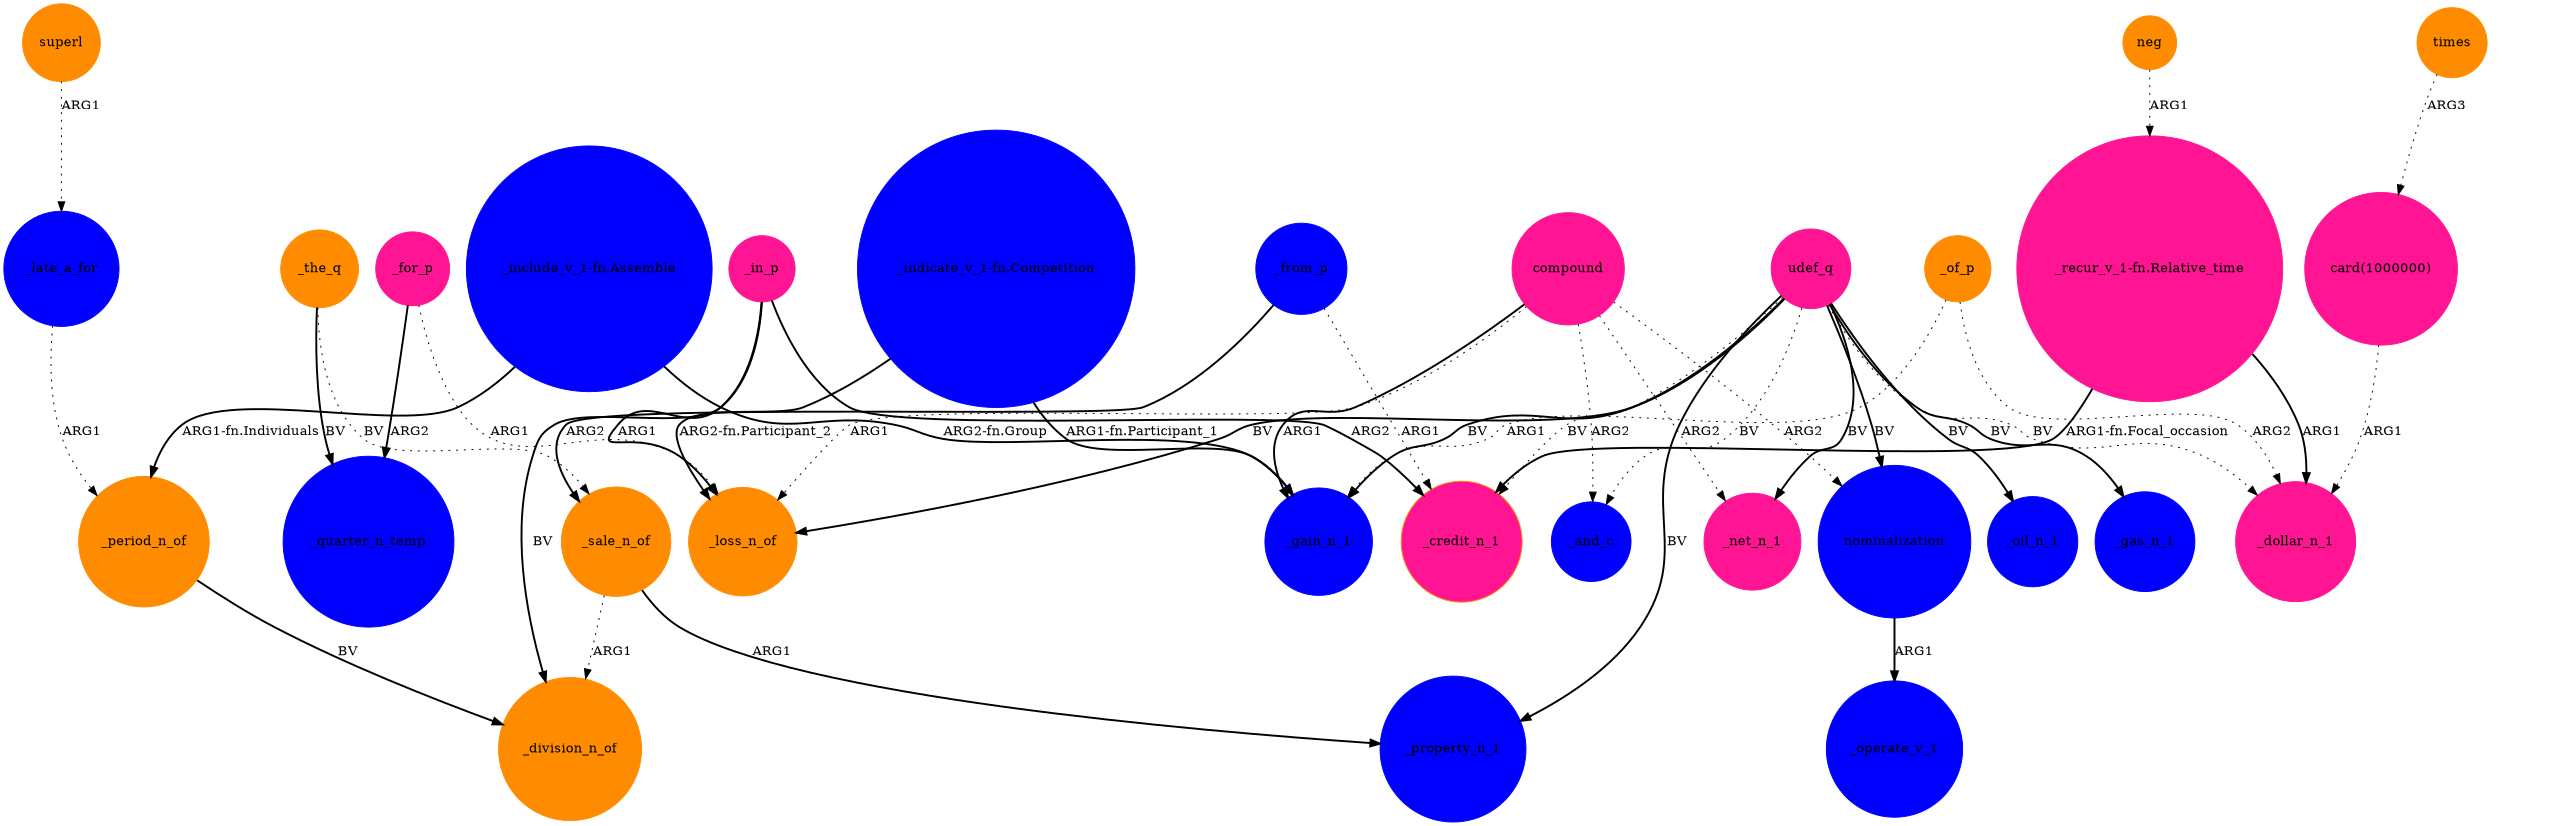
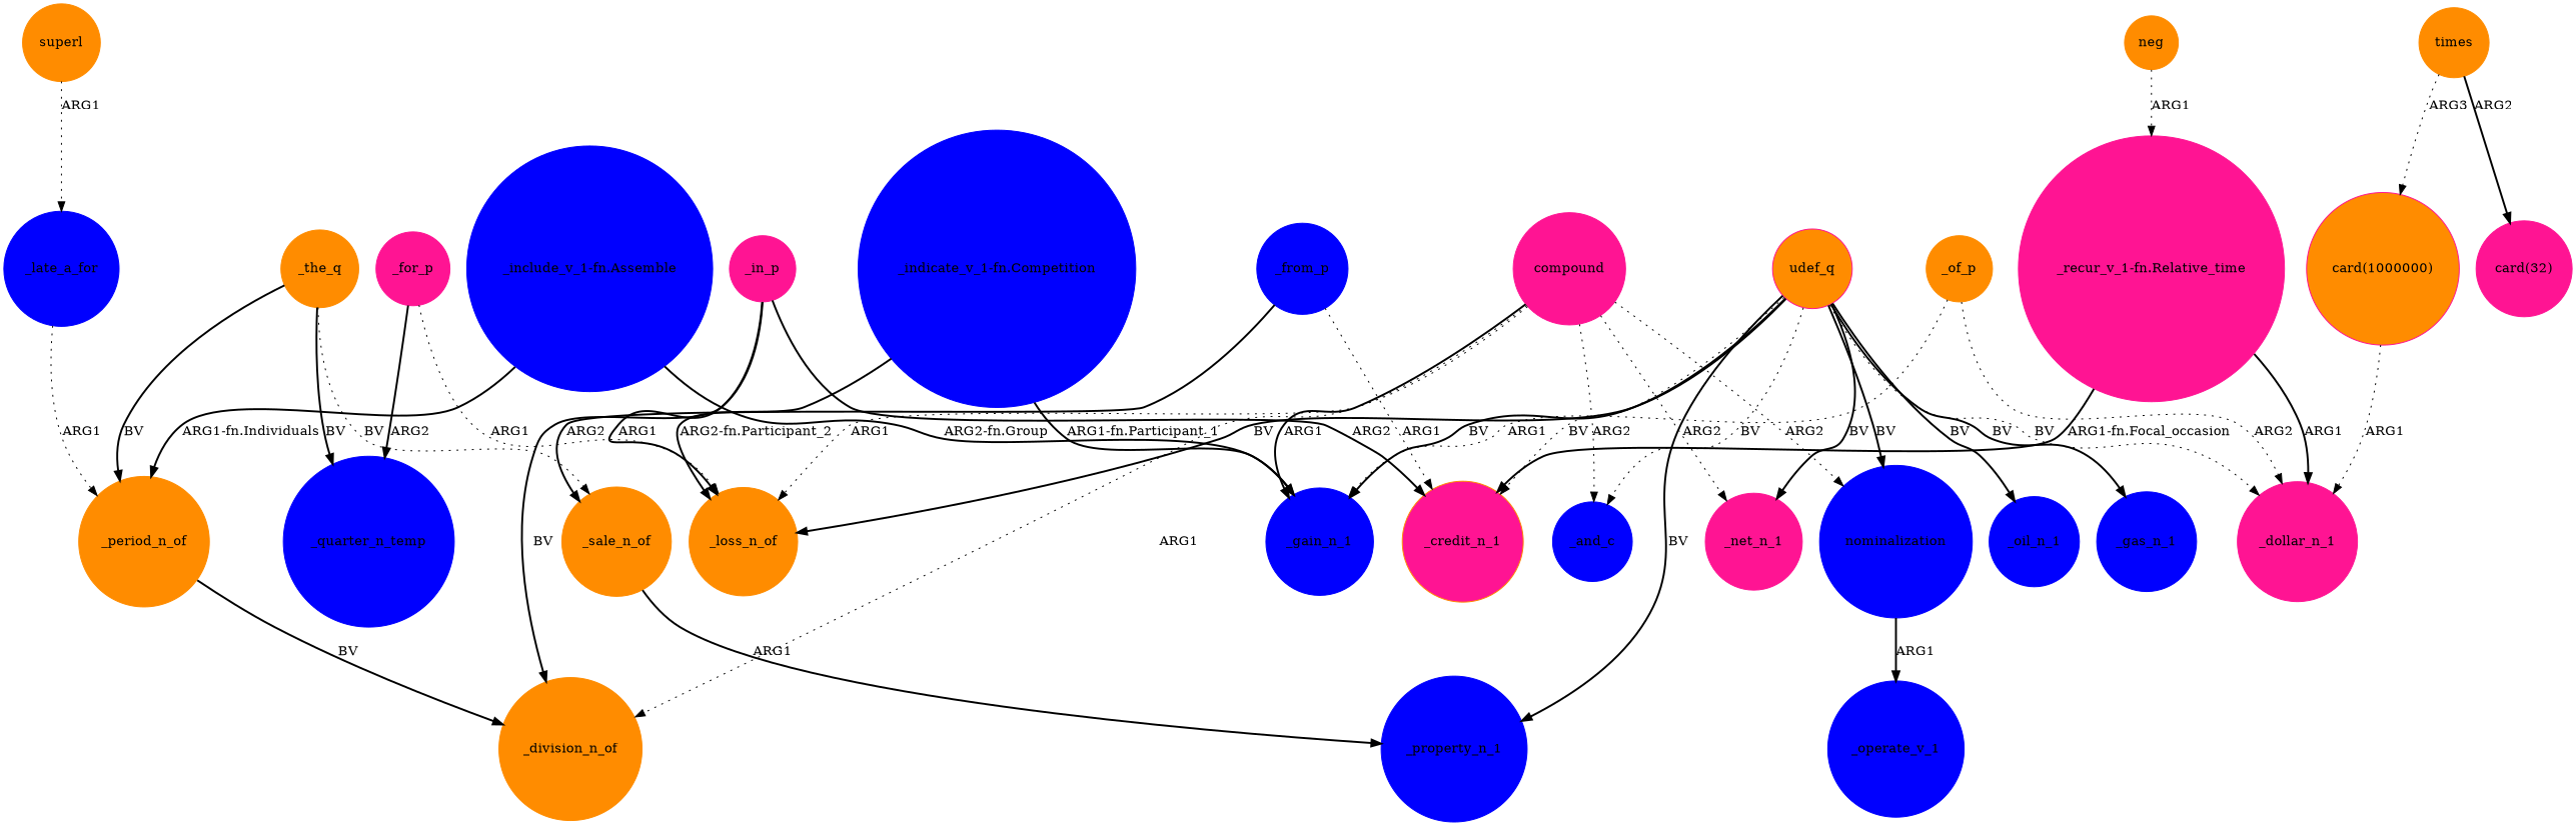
  digraph {
    node [color=blue shape=circle style=filled]
    edge [style=bold]
    _the_q [color=darkorange]
    _quarter_n_temp
    _sale_n_of [color=darkorange]
    _period_n_of [color=darkorange]
    _division_n_of [color=darkorange]
    _property_n_1
    compound [color=deeppink]
    _net_n_1 [color=deeppink]
    _gain_n_1
    nominalization
    _loss_n_of [color=darkorange]
    _and_c
    _operate_v_1
    _in_p [color=deeppink]
    _credit_n_1 [color=darkorange fillcolor=deeppink]
    _dollar_n_1 [color=deeppink]
    _from_p
    "_indicate_v_1-fn.Competition"
-   udef_q [color=deeppink]
+   udef_q [color=deeppink fillcolor=darkorange]
    _oil_n_1
    _gas_n_1
    neg [color=darkorange]
    "_recur_v_1-fn.Relative_time" [color=deeppink]
    superl [color=darkorange]
    _late_a_for
    times [color=darkorange]
-   "card(1000000)" [color=deeppink]
+   "card(1000000)" [color=deeppink fillcolor=darkorange]
+   "card(32)" [color=deeppink]
    "_include_v_1-fn.Assemble"
    _of_p [color=darkorange]
    _for_p [color=deeppink]
    _the_q -> _quarter_n_temp [label=BV]
    _the_q -> _sale_n_of [label=BV style=dotted]
+   _the_q -> _period_n_of [label=BV]
    _sale_n_of -> _property_n_1 [label=ARG1]
    _period_n_of -> _division_n_of [label=BV]
-   _sale_n_of -> _division_n_of [label=ARG1 style=dotted]
+   compound -> _division_n_of [label=ARG1 style=dotted]
    compound -> _net_n_1 [label=ARG2 style=dotted]
    compound -> _gain_n_1 [label=ARG1]
    compound -> nominalization [label=ARG2 style=dotted]
    compound -> _loss_n_of [label=ARG1 style=dotted]
    compound -> _and_c [label=ARG2 style=dotted]
    nominalization -> _operate_v_1 [label=ARG1]
    _in_p -> _division_n_of [label=BV]
    _in_p -> _loss_n_of [label=ARG1]
    _in_p -> _credit_n_1 [label=ARG2]
    _from_p -> _sale_n_of [label=ARG2]
    _from_p -> _credit_n_1 [label=ARG1 style=dotted]
    "_indicate_v_1-fn.Competition" -> _gain_n_1 [label="ARG1-fn.Participant_1"]
    "_indicate_v_1-fn.Competition" -> _loss_n_of [label="ARG2-fn.Participant_2"]
    udef_q -> _property_n_1 [label=BV]
    udef_q -> _net_n_1 [label=BV]
    udef_q -> _gain_n_1 [label=BV]
    udef_q -> nominalization [label=BV]
    udef_q -> _loss_n_of [label=BV]
    udef_q -> _and_c [label=BV style=dotted]
    udef_q -> _credit_n_1 [label=BV style=dotted]
    udef_q -> _dollar_n_1 [label=BV style=dotted]
    udef_q -> _oil_n_1 [label=BV]
    udef_q -> _gas_n_1 [label=BV]
    neg -> "_recur_v_1-fn.Relative_time" [label=ARG1 style=dotted]
    "_recur_v_1-fn.Relative_time" -> _credit_n_1 [label="ARG1-fn.Focal_occasion"]
    "_recur_v_1-fn.Relative_time" -> _dollar_n_1 [label=ARG1]
    superl -> _late_a_for [label=ARG1 style=dotted]
    _late_a_for -> _period_n_of [label=ARG1 style=dotted]
    times -> "card(1000000)" [label=ARG3 style=dotted]
+   times -> "card(32)" [label=ARG2]
    "card(1000000)" -> _dollar_n_1 [label=ARG1 style=dotted]
    "_include_v_1-fn.Assemble" -> _period_n_of [label="ARG1-fn.Individuals"]
    "_include_v_1-fn.Assemble" -> _gain_n_1 [label="ARG2-fn.Group"]
    _of_p -> _gain_n_1 [label=ARG1 style=dotted]
    _of_p -> _dollar_n_1 [label=ARG2 style=dotted]
    _for_p -> _quarter_n_temp [label=ARG2]
    _for_p -> _loss_n_of [label=ARG1 style=dotted]
  }
